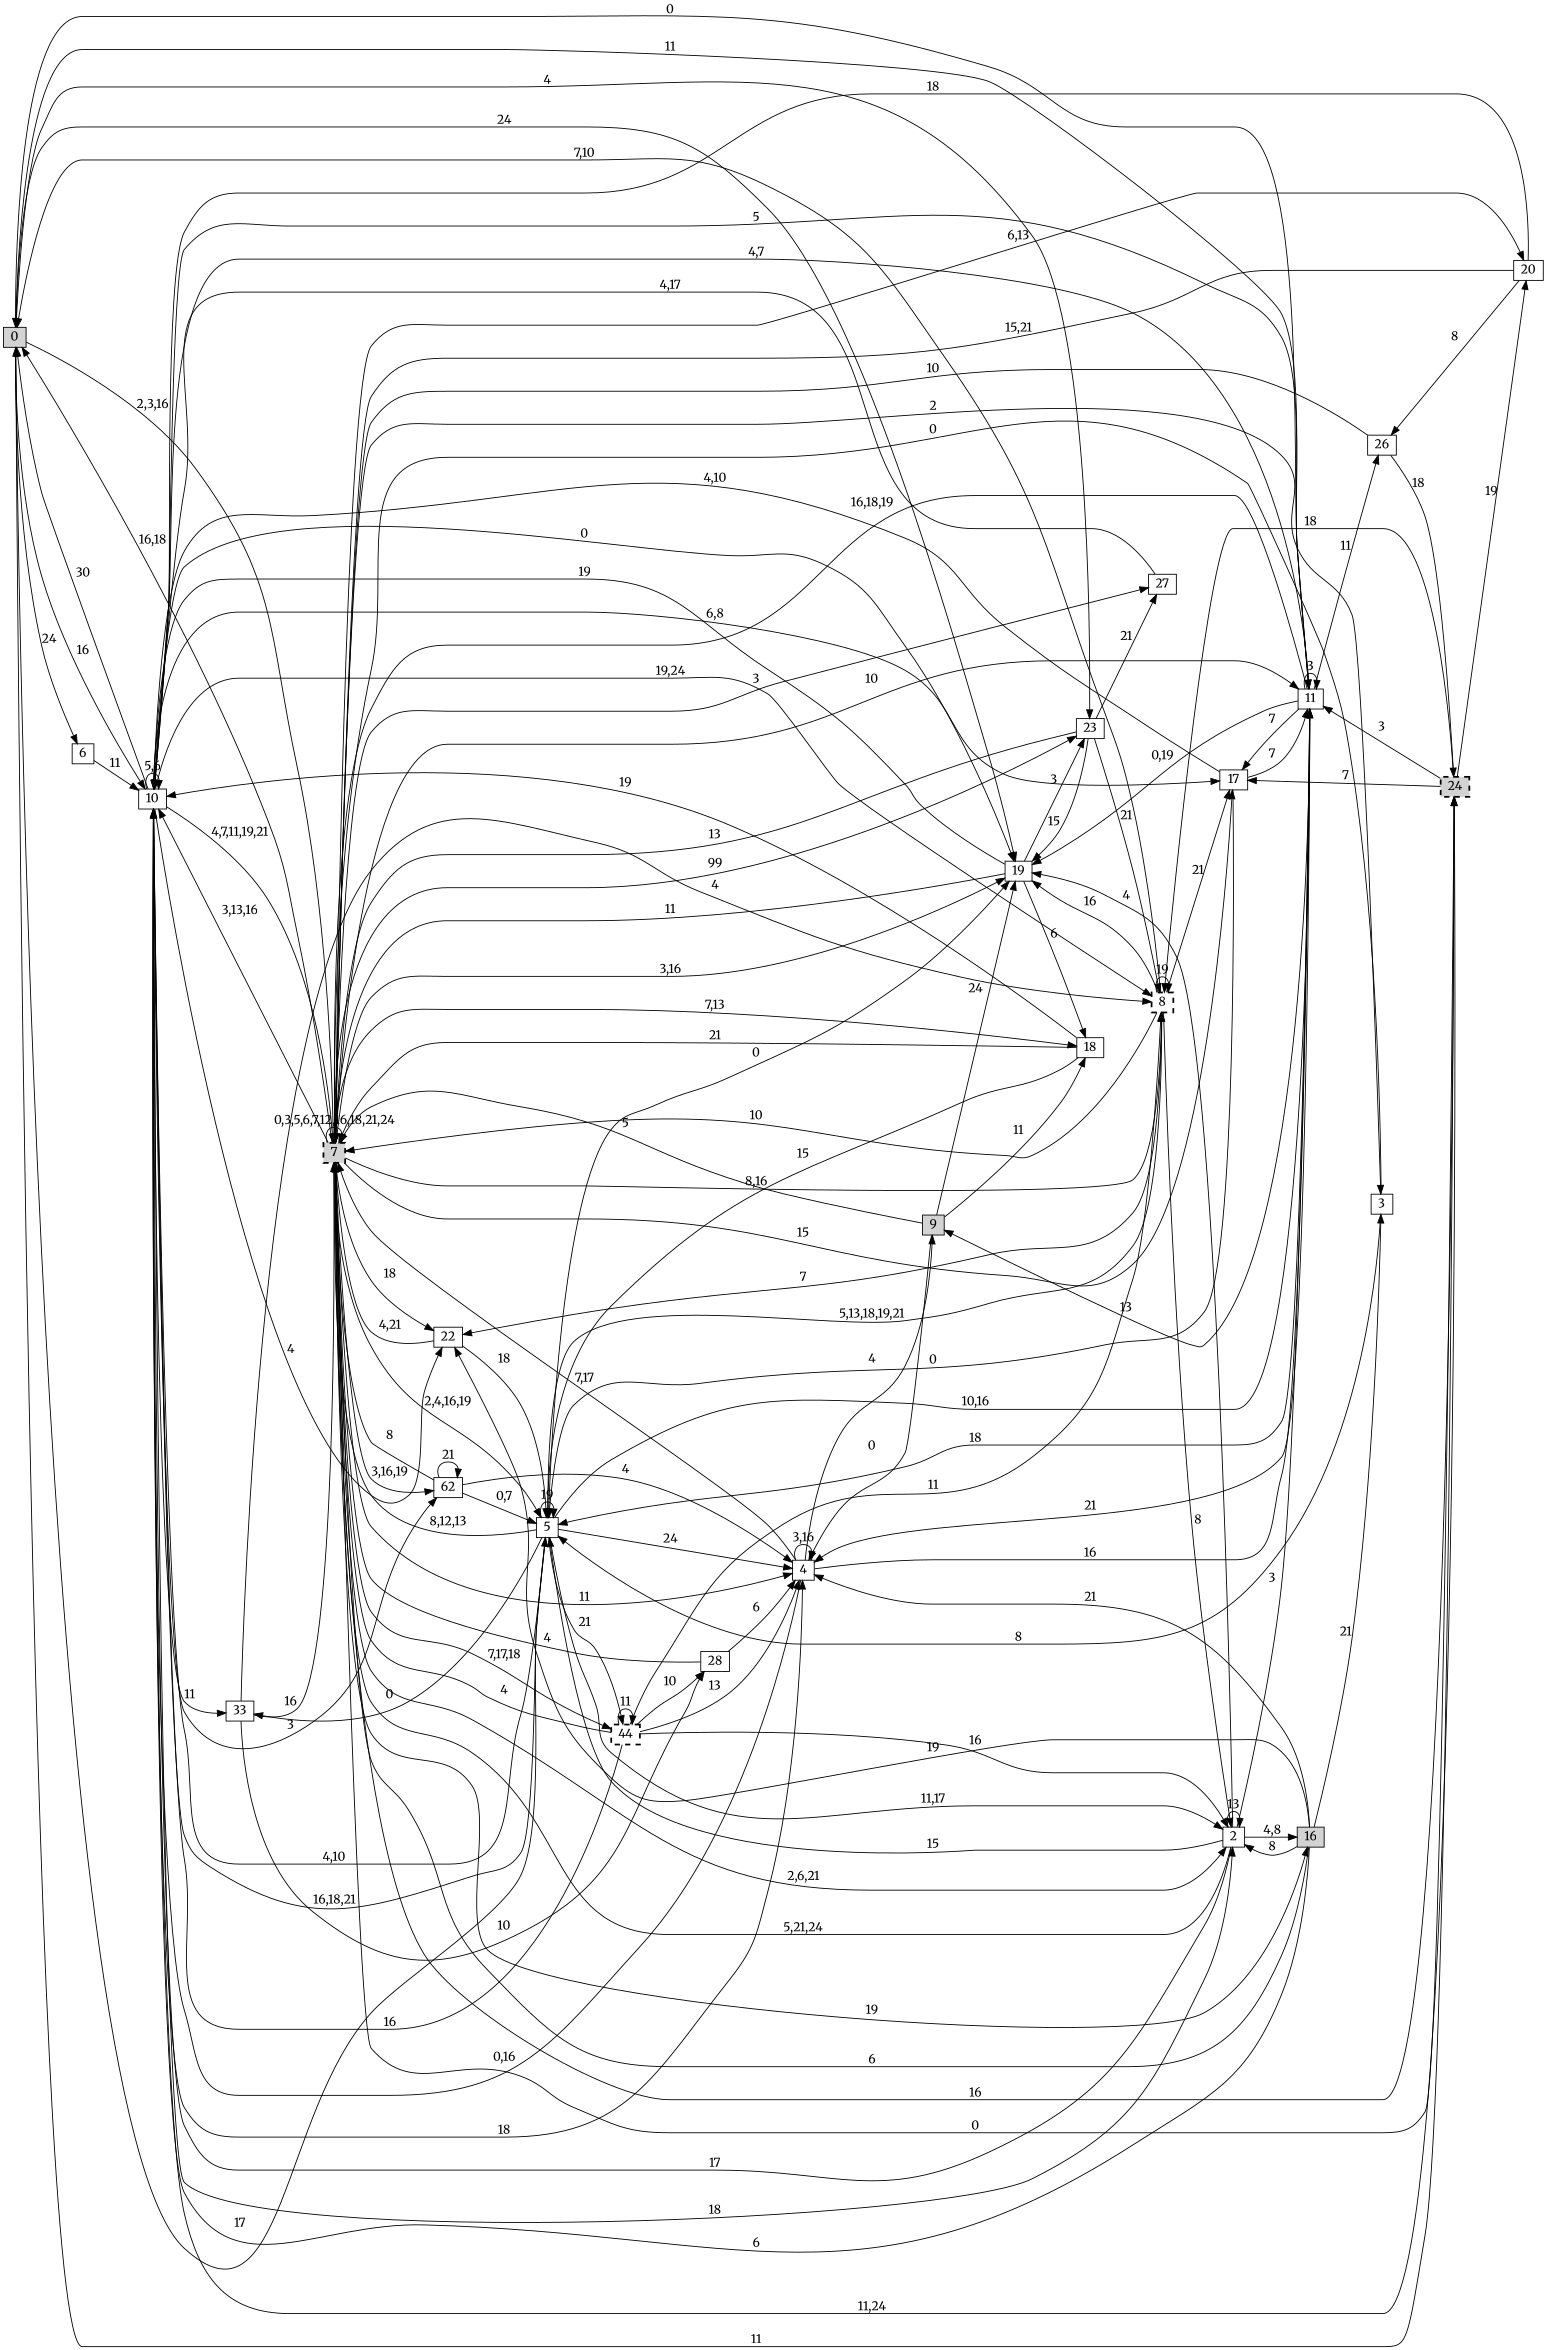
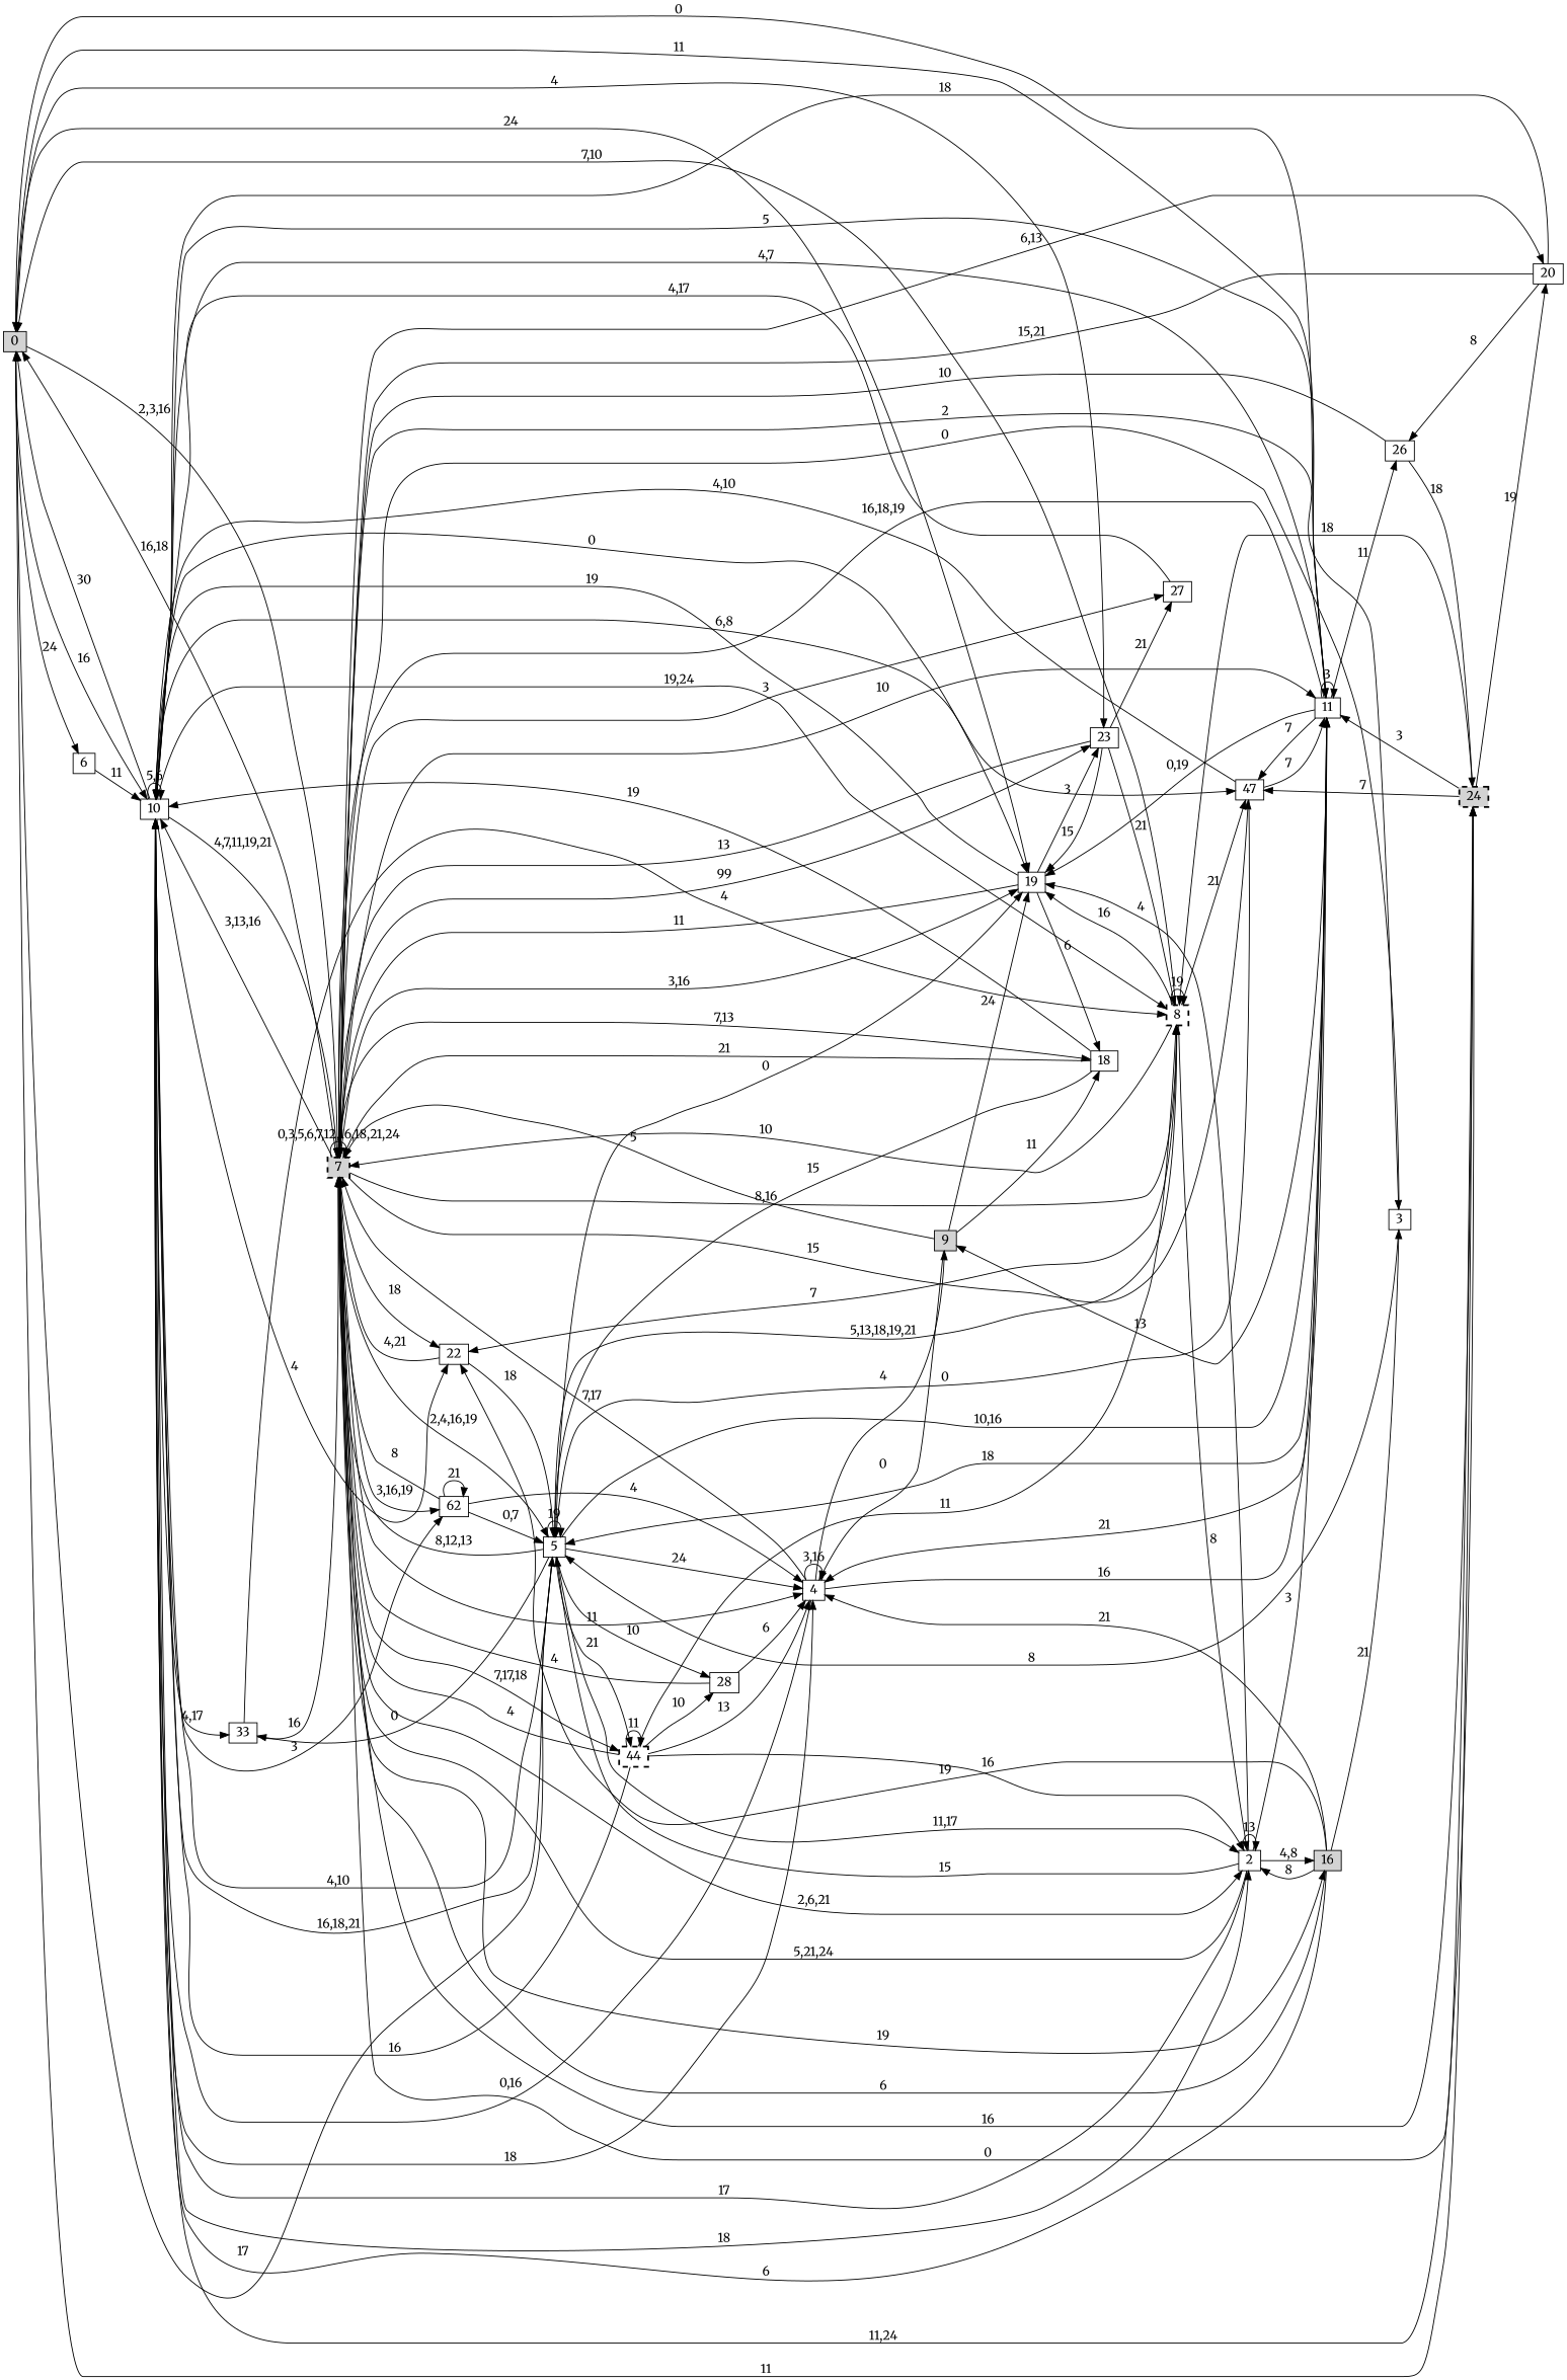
  digraph {
    fontname=Merriweather
    rankdir=LR
    node [fontname=Merriweather shape=box]
    edge [fontname=Merriweather]
    n1 [height=0.1 label=0 style=filled width=0.1]
    n2 [height=0.1 label=6 width=0.1]
    n3 [height=0.1 label=7 style="filled,bold,dashed" width=0.1]
    n4 [height=0.1 label=10 width=0.1]
    n5 [height=0.1 label=11 width=0.1]
    n6 [height=0.1 label=19 width=0.1]
    n7 [height=0.1 label=23 width=0.1]
    n8 [height=0.1 label=24 style="filled,bold,dashed" width=0.1]
    n9 [height=0.1 label=2 width=0.1]
    n10 [height=0.1 label=5 width=0.1]
    n11 [height=0.1 label=16 style=filled width=0.1]
    n12 [height=0.1 label=3 width=0.1]
    n13 [height=0.1 label=4 width=0.1]
    n14 [height=0.1 label=8 style="bold,dashed" width=0.1]
    n15 [height=0.1 label=44 style="bold,dashed" width=0.1]
    n16 [height=0.1 label=62 width=0.1]
-   n17 [height=0.1 label=17 width=0.1]
+   n17 [height=0.1 label=47 width=0.1]
    n18 [height=0.1 label=18 width=0.1]
    n19 [height=0.1 label=20 width=0.1]
    n20 [height=0.1 label=22 width=0.1]
    n21 [height=0.1 label=27 width=0.1]
    n22 [height=0.1 label=33 width=0.1]
    n23 [height=0.1 label=9 style=filled width=0.1]
    n24 [height=0.1 label=26 width=0.1]
    n25 [height=0.1 label=28 width=0.1]
    n1 -> n2 [label=24]
    n1 -> n3 [label="2,3,16"]
    n1 -> n4 [label=16]
    n1 -> n5 [label=11]
    n1 -> n6 [label=24]
    n1 -> n7 [label=4]
    n1 -> n8 [label=11]
    n2 -> n4 [label=11]
    n3 -> n1 [label="16,18"]
    n3 -> n3 [label="0,3,5,6,7,12,16,18,21,24"]
    n3 -> n4 [label="3,13,16"]
    n3 -> n5 [label=10]
    n3 -> n6 [label="3,16"]
    n3 -> n7 [label=99]
    n3 -> n8 [label=0]
    n3 -> n9 [label="2,6,21"]
    n3 -> n10 [label="2,4,16,19"]
    n3 -> n11 [label=19]
    n3 -> n12 [label=2]
    n3 -> n13 [label=11]
    n3 -> n14 [label="8,16"]
    n3 -> n15 [label="7,17,18"]
    n3 -> n16 [label="3,16,19"]
    n3 -> n17 [label=15]
    n3 -> n18 [label="7,13"]
    n3 -> n19 [label="6,13"]
    n3 -> n20 [label=18]
    n3 -> n21 [label=3]
    n4 -> n1 [label=30]
    n4 -> n3 [label="4,7,11,19,21"]
    n4 -> n4 [label="5,6"]
    n4 -> n5 [label=5]
    n4 -> n6 [label=0]
    n4 -> n8 [label="11,24"]
    n4 -> n9 [label=18]
    n4 -> n10 [label="4,10"]
    n4 -> n13 [label=18]
    n4 -> n14 [label="19,24"]
    n4 -> n16 [label=3]
    n4 -> n17 [label="6,8"]
    n4 -> n20 [label=4]
-   n4 -> n22 [label=11]
+   n4 -> n22 [label="4,17"]
    n5 -> n1 [label=0]
    n5 -> n3 [label="16,18,19"]
    n5 -> n4 [label="4,7"]
    n5 -> n5 [label=3]
    n5 -> n6 [label="0,19"]
    n5 -> n10 [label=18]
    n5 -> n13 [label=21]
    n5 -> n17 [label=7]
    n5 -> n23 [label=13]
    n5 -> n24 [label=11]
    n6 -> n3 [label=11]
    n6 -> n4 [label=19]
    n6 -> n7 [label=3]
    n6 -> n18 [label=6]
    n7 -> n3 [label=13]
    n7 -> n6 [label=15]
    n7 -> n14 [label=21]
    n7 -> n21 [label=21]
    n8 -> n3 [label=16]
    n8 -> n5 [label=3]
    n8 -> n14 [label=18]
    n8 -> n17 [label=7]
    n8 -> n19 [label=19]
    n9 -> n3 [label="5,21,24"]
    n9 -> n4 [label=17]
    n9 -> n5 [label=3]
    n9 -> n6 [label=4]
    n9 -> n9 [label=13]
    n9 -> n10 [label=15]
    n9 -> n11 [label="4,8"]
    n10 -> n1 [label=17]
    n10 -> n3 [label="8,12,13"]
    n10 -> n4 [label="16,18,21"]
    n10 -> n5 [label="10,16"]
    n10 -> n6 [label=0]
    n10 -> n9 [label="11,17"]
    n10 -> n10 [label=19]
    n10 -> n13 [label=24]
    n10 -> n14 [label="5,13,18,19,21"]
    n10 -> n15 [label=21]
    n10 -> n22 [label=0]
-   n22 -> n25 [label=10]
+   n10 -> n25 [label=10]
    n11 -> n3 [label=6]
    n11 -> n4 [label=6]
    n11 -> n9 [label=8]
    n11 -> n12 [label=21]
    n11 -> n13 [label=21]
    n11 -> n20 [label=19]
    n12 -> n3 [label=0]
    n12 -> n10 [label=8]
    n13 -> n3 [label="7,17"]
    n13 -> n4 [label="0,16"]
    n13 -> n5 [label=16]
    n13 -> n13 [label="3,16"]
    n13 -> n23 [label=4]
    n14 -> n1 [label="7,10"]
    n14 -> n3 [label=10]
    n14 -> n6 [label=16]
    n14 -> n9 [label=8]
    n14 -> n14 [label=19]
    n14 -> n17 [label=21]
    n14 -> n20 [label=7]
    n15 -> n3 [label=4]
    n15 -> n4 [label=16]
    n15 -> n9 [label=16]
    n15 -> n13 [label=13]
    n15 -> n14 [label=11]
    n15 -> n15 [label=11]
    n15 -> n25 [label=10]
    n16 -> n3 [label=8]
    n16 -> n10 [label="0,7"]
    n16 -> n13 [label=4]
    n16 -> n16 [label=21]
    n17 -> n4 [label="4,10"]
    n17 -> n5 [label=7]
    n17 -> n10 [label=0]
    n18 -> n3 [label=21]
    n18 -> n4 [label=19]
    n18 -> n10 [label=15]
    n19 -> n3 [label="15,21"]
    n19 -> n4 [label=18]
    n19 -> n24 [label=8]
    n20 -> n3 [label="4,21"]
    n20 -> n10 [label=18]
    n21 -> n4 [label="4,17"]
    n22 -> n3 [label=16]
    n22 -> n14 [label=4]
    n23 -> n3 [label=5]
    n23 -> n6 [label=24]
    n23 -> n13 [label=0]
    n23 -> n18 [label=11]
    n24 -> n3 [label=10]
    n24 -> n8 [label=18]
    n25 -> n3 [label=4]
    n25 -> n13 [label=6]
  }
